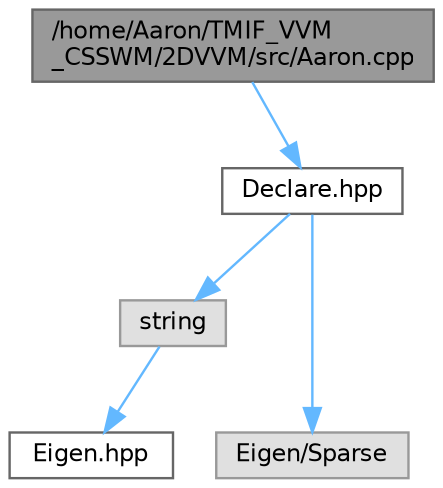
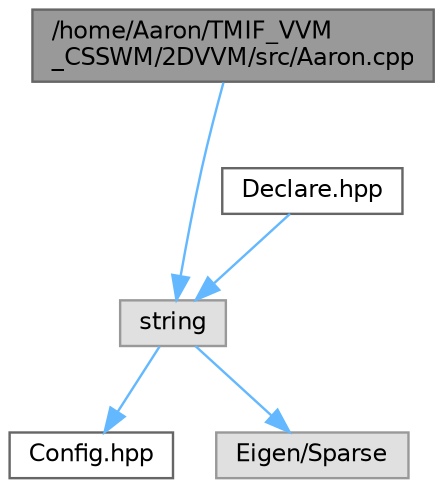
  digraph {
    node [color=grey40 fillcolor=white fontname=Helvetica fontsize=10 shape=box style=filled]
    edge [color=steelblue1 fontname=Helvetica fontsize=10 labelfontname=Helvetica labelfontsize=10 style=solid]
    n1 [color=gray40 fillcolor=grey60 fontcolor=black height=0.2 label="/home/Aaron/TMIF_VVM\l_CSSWM/2DVVM/src/Aaron.cpp" width=0.4]
    n2 [height=0.2 label="Declare.hpp" width=0.4]
    n3 [color=grey60 fillcolor="#E0E0E0" height=0.2 label=string width=0.4]
    n4 [color=grey60 fillcolor="#E0E0E0" height=0.2 label="Eigen/Sparse" width=0.4]
-   n5 [height=0.2 label="Eigen.hpp" width=0.4]
-   n1 -> n2
+   n5 [height=0.2 label="Config.hpp" width=0.4]
+   n1 -> n3
    n2 -> n3
-   n2 -> n4
+   n3 -> n4
    n3 -> n5
  }
